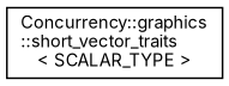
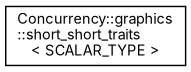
  digraph {
    rankdir=LR
    fontname=Inter
-   n1 [color=black fillcolor=white fontname=Inter fontsize=10 height=0.2 label="Concurrency::graphics\l::short_vector_traits\l\< SCALAR_TYPE \>" shape=record style=filled width=0.4]
+   n1 [color=black fillcolor=white fontname=Inter fontsize=10 height=0.2 label="Concurrency::graphics\l::short_short_traits\l\< SCALAR_TYPE \>" shape=record style=filled width=0.4]
  }
